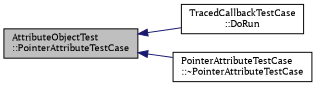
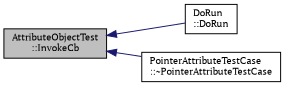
  digraph {
    fontname="PT Serif"
    rankdir=LR
    node [color=black fillcolor=white fontname="PT Serif" fontsize=10 shape=record style=filled]
    edge [color=midnightblue dir=back fontname="PT Serif" fontsize=10 labelfontname=Helvetica labelfontsize=10 style=solid]
-   n1 [fillcolor=grey75 fontcolor=black height=0.2 label="AttributeObjectTest\l::PointerAttributeTestCase" width=0.4]
-   n2 [height=0.2 label="TracedCallbackTestCase\l::DoRun" width=0.4]
+   n1 [fillcolor=grey75 fontcolor=black height=0.2 label="AttributeObjectTest\l::InvokeCb" width=0.4]
+   n2 [height=0.2 label="DoRun\l::DoRun" width=0.4]
    n3 [height=0.2 label="PointerAttributeTestCase\l::~PointerAttributeTestCase" width=0.4]
    n1 -> n2
    n1 -> n3
  }
